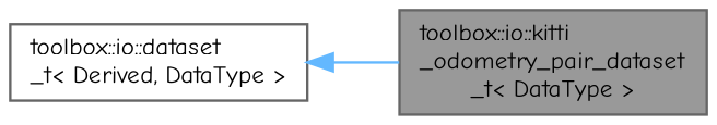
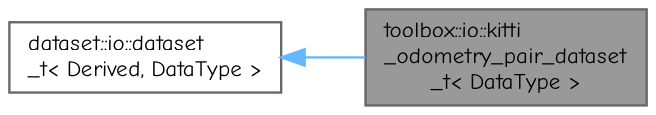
  digraph {
    rankdir=LR
    fontname="Comic Neue"
    node [color=gray40 fontname="Comic Neue" fontsize=10 shape=box style=filled]
    n1 [fillcolor=grey60 fontcolor=black height=0.2 label="toolbox::io::kitti\l_odometry_pair_dataset\l_t\< DataType \>" width=0.4]
-   n2 [fillcolor=white height=0.2 label="toolbox::io::dataset\l_t\< Derived, DataType \>" width=0.4]
+   n2 [fillcolor=white height=0.2 label="dataset::io::dataset\l_t\< Derived, DataType \>" width=0.4]
    n2 -> n1 [color=steelblue1 dir=back fontname="Comic Neue" fontsize=10 labelfontname=Helvetica labelfontsize=10 style=solid]
  }
